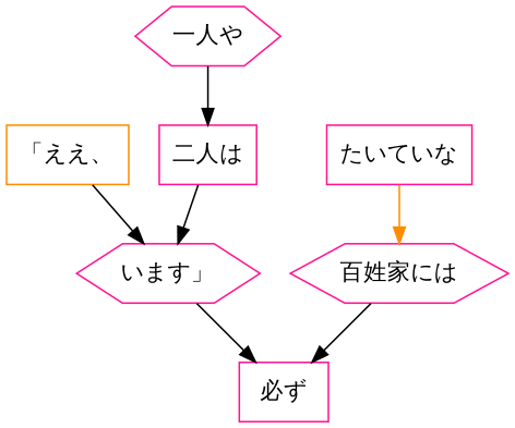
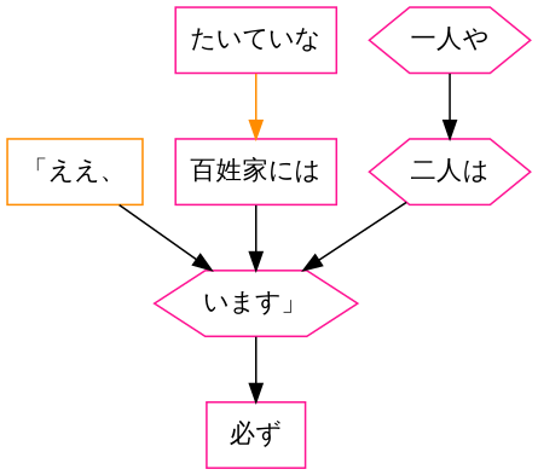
  digraph {
    fontname="Noto Serif"
    node [color=deeppink fontname="Noto Serif" shape=box]
    edge [color=black fontname="Noto Serif"]
    n1 [color=darkorange label="「ええ、"]
    n2 [label="います」" shape=hexagon]
    n3 [label="必ず"]
    n4 [label="たいていな"]
-   n5 [label="百姓家には" shape=hexagon]
+   n5 [label="百姓家には"]
    n6 [label="一人や" shape=hexagon]
-   n7 [label="二人は"]
+   n7 [label="二人は" shape=hexagon]
    n1 -> n2
    n2 -> n3
    n4 -> n5 [color=darkorange]
-   n5 -> n3
+   n5 -> n2
    n6 -> n7
    n7 -> n2
  }
